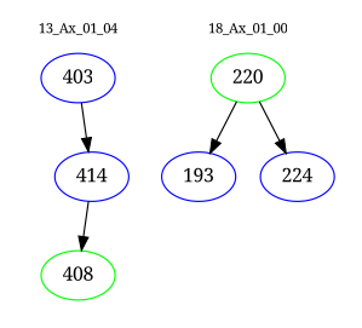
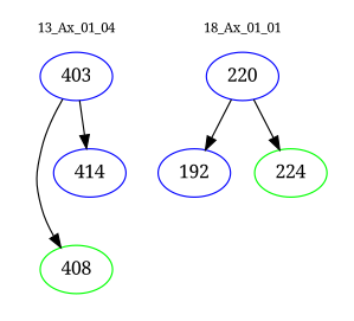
  digraph {
    fontname="Noto Serif"
    node [color=blue fontname="Noto Serif"]
    edge [color=black fontname="Noto Serif"]
    n1 [label=403]
    n2 [color=green label=408]
    n3 [label=414]
-   n4 [color=green label=220]
-   n5 [label=193]
-   n6 [label=224]
+   n4 [label=220]
+   n5 [label=192]
+   n6 [color=green label=224]
    subgraph cluster_1 {
      color=white
      fontsize=10
      label="13_Ax_01_04"
      n1
      n2
      n3
    }
    subgraph cluster_2 {
      color=white
      fontsize=10
-     label="18_Ax_01_00"
+     label="18_Ax_01_01"
      n4
      n5
      n6
    }
-   n3 -> n2
+   n1 -> n2
    n1 -> n3
    n4 -> n5
    n4 -> n6
  }
